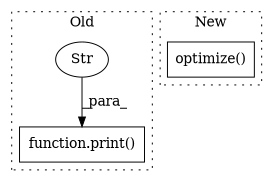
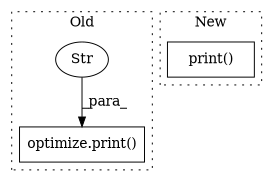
  digraph {
    node [a=75 shape=box]
-   n1 [l="6,1" label="function.print()" s="3554,3595"]
+   n1 [l="6,1" label="optimize.print()" s="3554,3595"]
    n2 [a=66 l=35 label=Str s=3560 shape=ellipse]
-   n3 [l=18 label="optimize()" s=2127]
+   n3 [l=18 label="print()" s=2127]
    subgraph cluster_1 {
      label=Old
      style=dotted
      n1
      n2
    }
    subgraph cluster_2 {
      label=New
      style=dotted
      n3
    }
    n2 -> n1 [label=_para_]
  }
